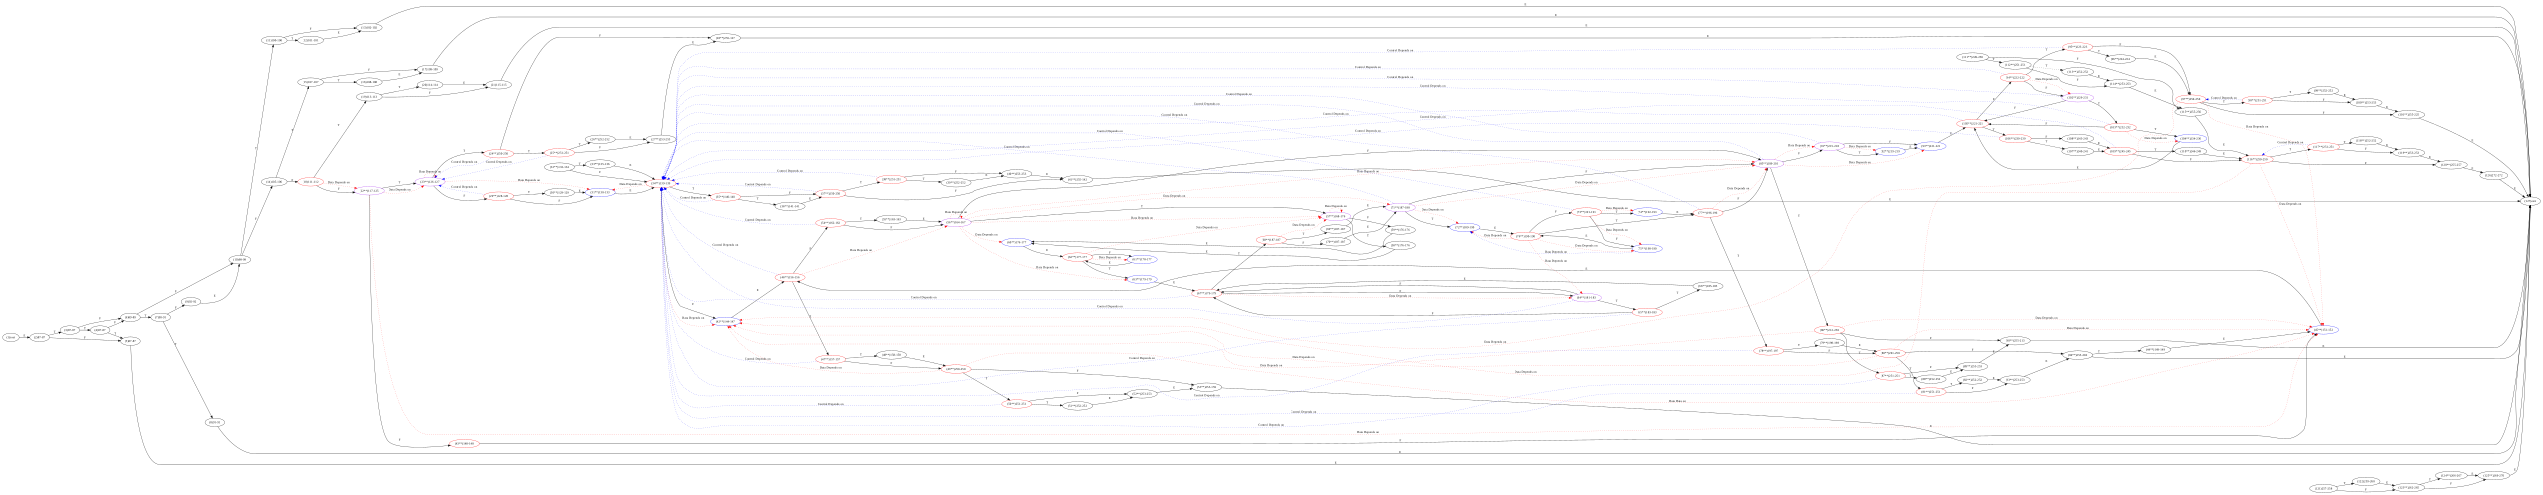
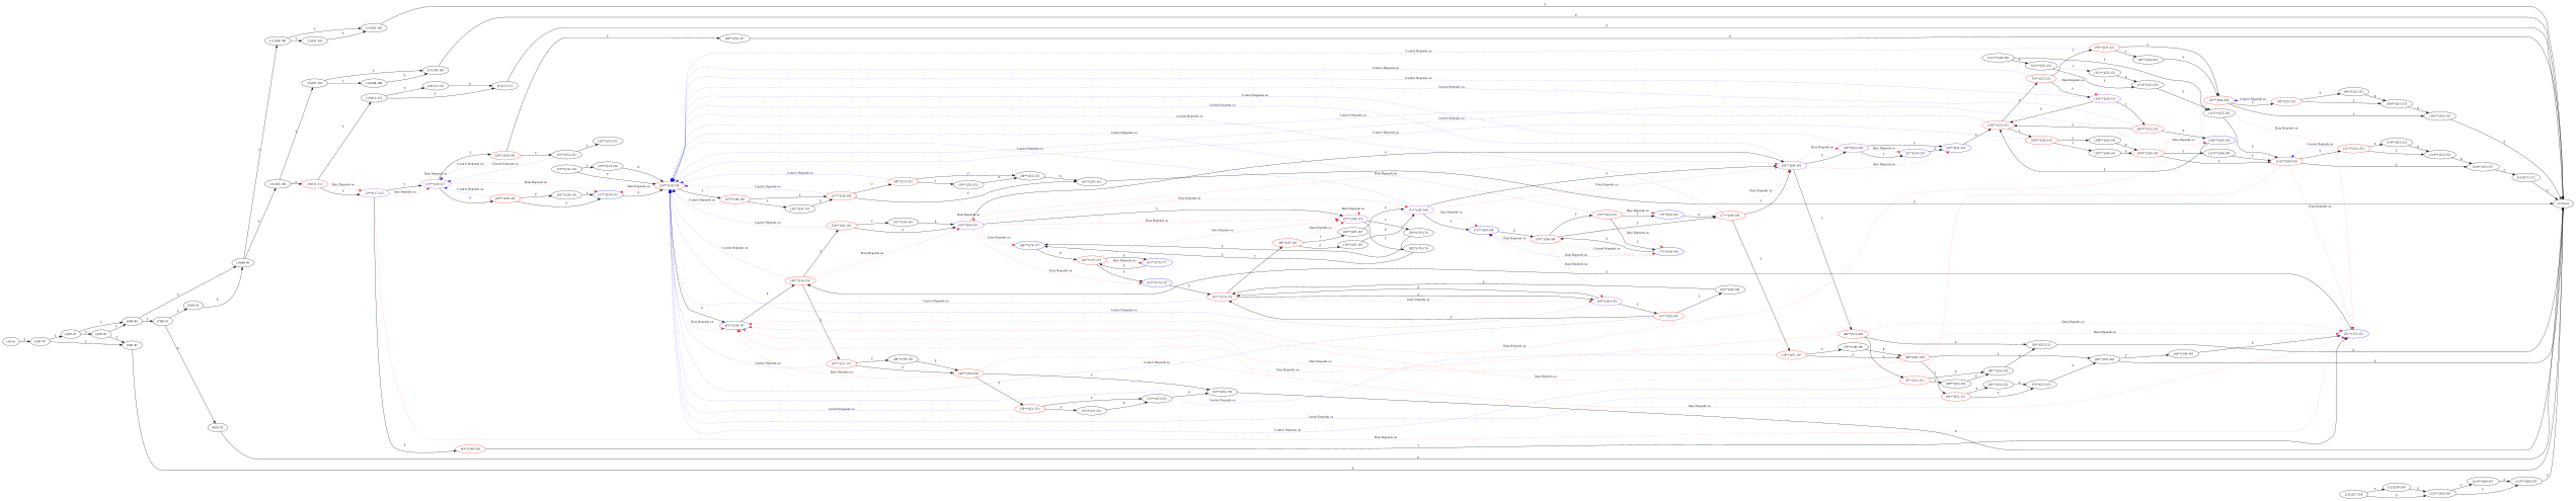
  digraph {
    fontname="Liberation Serif"
    rankdir=LR
    node [fontname="Liberation Serif"]
    edge [fontname="Liberation Serif"]
    n1 [label="(1)root"]
    n2 [label="(2)87-87"]
    n3 [label="(3)87-87"]
    n4 [label="(5)87-87"]
    n5 [label="(4)87-87"]
    n6 [label="(6)89-89"]
    n7 [label="(127)exit"]
    n8 [label="(7)90-91"]
    n9 [label="(10)98-99"]
    n10 [label="(8)91-91"]
    n11 [label="(9)92-92"]
    n12 [label="(11)100-100"]
    n13 [label="(14)105-106"]
    n14 [label="(12)101-101"]
    n15 [label="(13)102-102"]
    n16 [label="(15)107-107"]
    n17 [color=red label="(18)111-112"]
    n18 [label="(17)109-109"]
    n19 [label="(16)108-108"]
    n20 [label="(19)113-113"]
    n21 [color=purple label="(22**)117-125"]
    n22 [label="(21)115-115"]
    n23 [label="(20)114-114"]
    n24 [color=purple label="(23**)126-127"]
    n25 [color=red label="(43**)148-148"]
    n26 [color=blue label="(45**)151-152"]
    n27 [color=red label="(24**)250-250"]
    n28 [color=red label="(29**)128-128"]
    n29 [color=blue label="(31**)130-133"]
-   n30 [color=red label="(25**)251-251"]
+   n30 [color=black label="(25**)251-251"]
    n31 [label="(28**)255-127"]
    n32 [label="(30**)129-129"]
    n33 [color=red label="(34**)139-139"]
    n34 [color=red label="(46**)156-156"]
-   n35 [label="(27**)253-253"]
    n36 [label="(26**)252-252"]
    n37 [color=red label="(35**)140-140"]
    n38 [color=blue label="(42**)144-147"]
    n39 [label="(36**)141-141"]
    n40 [color=red label="(37**)250-250"]
    n41 [color=red label="(38**)251-251"]
    n42 [label="(41**)255-142"]
    n43 [label="(32**)133-134"]
    n44 [label="(33**)135-136"]
    n45 [label="(39**)252-252"]
    n46 [label="(40**)253-253"]
    n47 [color=red label="(47**)157-157"]
    n48 [color=red label="(54**)162-162"]
    n49 [color=purple label="(56**)164-167"]
    n50 [label="(44**)149-149"]
    n51 [color=red label="(49**)250-250"]
    n52 [label="(48**)158-158"]
    n53 [label="(55**)163-163"]
    n54 [color=blue label="(60**)176-177"]
    n55 [color=purple label="(57**)168-176"]
    n56 [color=blue label="(63**)179-179"]
    n57 [color=purple label="(71**)187-188"]
    n58 [color=purple label="(85**)209-210"]
    n59 [color=red label="(50**)251-251"]
    n60 [label="(53**)255-159"]
    n61 [label="(51**)252-252"]
    n62 [label="(52**)253-253"]
    n63 [label="(59**)176-176"]
    n64 [color=red label="(62**)177-177"]
    n65 [label="(58**)176-176"]
    n66 [color=red label="(67**)179-179"]
    n67 [color=blue label="(72**)189-190"]
    n68 [color=red label="(86**)212-250"]
    n69 [color=blue label="(93**)221-221"]
    n70 [color=purple label="(91**)215-218"]
    n71 [color=red label="(68**)187-187"]
    n72 [color=purple label="(64**)181-183"]
    n73 [color=blue label="(61**)178-177"]
    n74 [label="(69**)187-187"]
    n75 [label="(70**)187-187"]
    n76 [color=red label="(76**)190-190"]
    n77 [color=red label="(65**)183-183"]
    n78 [label="(66**)185-185"]
    n79 [color=red label="(77**)196-196"]
    n80 [color=red label="(73**)191-191"]
    n81 [color=blue label="(75**)190-190"]
    n82 [color=red label="(78**)197-197"]
    n83 [color=blue label="(74**)192-193"]
    n84 [label="(79**)198-198"]
    n85 [color=red label="(80**)201-250"]
    n86 [label="(84**)255-202"]
    n87 [color=red label="(81**)251-251"]
    n88 [color=red label="(87**)251-251"]
    n89 [label="(90**)255-213"]
    n90 [color=red label="(105**)221-221"]
    n91 [color=blue label="(92**)219-219"]
    n92 [label="(89**)253-253"]
    n93 [label="(88**)252-252"]
    n94 [label="(83**)253-253"]
    n95 [label="(82**)252-252"]
    n96 [color=red label="(94**)222-222"]
    n97 [color=red label="(106**)239-239"]
    n98 [color=red label="(95**)223-223"]
    n99 [label="(96**)224-224"]
    n100 [color=red label="(97**)250-250"]
    n101 [label="(101**)255-225"]
    n102 [color=red label="(98**)251-251"]
    n103 [color=purple label="(102**)229-231"]
    n104 [color=red label="(103**)232-232"]
    n105 [color=blue label="(104**)234-236"]
    n106 [label="(100**)253-253"]
    n107 [label="(99**)252-252"]
    n108 [label="(110**)246-249"]
    n109 [color=red label="(116**)250-250"]
    n110 [label="(120**)255-257"]
    n111 [color=red label="(117**)251-251"]
    n112 [label="(111**)249-250"]
    n113 [label="(115**)255-256"]
    n114 [label="(112**)251-251"]
    n115 [label="(114**)253-253"]
    n116 [label="(113**)252-252"]
    n117 [label="(108**)243-243"]
    n118 [color=red label="(109**)245-245"]
    n119 [label="(107**)240-241"]
    n120 [label="(119**)253-253"]
    n121 [label="(126)272-272"]
    n122 [label="(118**)252-252"]
    n123 [label="(125**)269-270"]
    n124 [label="(124**)266-267"]
    n125 [label="(123**)262-265"]
    n126 [label="(122)259-260"]
    n127 [label="(121)257-258"]
    n1 -> n2 [label=E]
    n2 -> n3 [label=T]
    n2 -> n4 [label=F]
    n3 -> n5 [label=T]
    n3 -> n6 [label=F]
    n4 -> n7 [label=E]
    n5 -> n4 [label=T]
    n5 -> n6 [label=F]
    n6 -> n8 [label=T]
    n6 -> n9 [label=F]
    n8 -> n10 [label=T]
    n8 -> n11 [label=F]
    n9 -> n12 [label=T]
    n9 -> n13 [label=F]
    n10 -> n7 [label=E]
    n11 -> n9 [label=E]
    n12 -> n14 [label=T]
    n12 -> n15 [label=F]
    n13 -> n16 [label=T]
    n13 -> n17 [label=F]
    n14 -> n15 [label=E]
    n15 -> n7 [label=E]
    n16 -> n18 [label=F]
    n16 -> n19 [label=T]
    n17 -> n20 [label=T]
    n17 -> n21 [label=F]
    n17 -> n21 [color=red label="Data Depends on" style=dotted]
    n18 -> n7 [label=E]
    n19 -> n18 [label=E]
    n20 -> n22 [label=F]
    n20 -> n23 [label=T]
    n21 -> n24 [label=T]
    n21 -> n24 [color=red label="Data Depends on" style=dotted]
    n21 -> n25 [label=F]
    n21 -> n26 [color=red label="Data Depends on" style=dotted]
    n22 -> n7 [label=E]
    n23 -> n22 [label=E]
    n24 -> n24 [color=red label="Data Depends on" style=dotted]
    n24 -> n27 [label=T]
    n24 -> n28 [label=F]
    n24 -> n29 [color=red label="Data Depends on" style=dotted]
    n25 -> n26 [label=F]
    n26 -> n34 [label=E]
    n27 -> n24 [color=blue label="Control Depends on" style=dotted]
    n27 -> n30 [label=T]
    n27 -> n31 [label=F]
    n28 -> n24 [color=blue label="Control Depends on" style=dotted]
    n28 -> n29 [label=F]
    n28 -> n32 [label=T]
    n29 -> n33 [label=E]
    n30 -> n24 [color=blue label="Control Depends on" style=dotted]
-   n30 -> n35 [label=F]
    n30 -> n36 [label=T]
    n31 -> n7 [label=E]
    n32 -> n29 [label=E]
    n33 -> n29 [color=red label="Data Depends on" style=dotted]
    n33 -> n37 [label=T]
    n33 -> n38 [label=F]
    n33 -> n38 [color=red label="Data Depends on" style=dotted]
    n34 -> n33 [color=blue label="Control Depends on" style=dotted]
    n34 -> n47 [label=T]
    n34 -> n48 [label=F]
    n34 -> n49 [color=red label="Data Depends on" style=dotted]
-   n35 -> n31 [label=E]
-   n36 -> n35 [label=E]
    n37 -> n33 [color=blue label="Control Depends on" style=dotted]
    n37 -> n39 [label=T]
    n37 -> n40 [label=F]
    n38 -> n34 [label=E]
    n39 -> n40 [label=E]
    n40 -> n33 [color=blue label="Control Depends on" style=dotted]
    n40 -> n41 [label=T]
    n40 -> n42 [label=F]
    n41 -> n33 [color=blue label="Control Depends on" style=dotted]
    n41 -> n45 [label=T]
    n41 -> n46 [label=F]
    n42 -> n7 [label=E]
    n43 -> n33 [label=F]
    n43 -> n44 [label=T]
    n44 -> n33 [label=E]
    n45 -> n46 [label=E]
    n46 -> n42 [label=E]
    n47 -> n33 [color=blue label="Control Depends on" style=dotted]
    n47 -> n51 [label=F]
    n47 -> n52 [label=T]
    n48 -> n33 [color=blue label="Control Depends on" style=dotted]
    n48 -> n49 [label=F]
    n48 -> n53 [label=T]
    n49 -> n49 [color=red label="Data Depends on" style=dotted]
    n49 -> n54 [color=red label="Data Depends on" style=dotted]
    n49 -> n55 [label=T]
    n49 -> n55 [color=red label="Data Depends on" style=dotted]
    n49 -> n56 [color=red label="Data Depends on" style=dotted]
    n49 -> n57 [color=red label="Data Depends on" style=dotted]
    n49 -> n58 [label=F]
    n49 -> n58 [color=red label="Data Depends on" style=dotted]
    n50 -> n26 [label=E]
-   n51 -> n26 [color=red label="Data Data on" style=dotted]
+   n51 -> n26 [color=red label="Data Depends on" style=dotted]
    n51 -> n38 [color=red label="Data Depends on" style=dotted]
    n51 -> n59 [label=T]
    n51 -> n60 [label=F]
    n52 -> n51 [label=E]
    n53 -> n49 [label=E]
    n54 -> n64 [label=E]
    n55 -> n55 [color=red label="Data Depends on" style=dotted]
    n55 -> n63 [label=F]
    n55 -> n65 [label=T]
    n56 -> n66 [label=E]
    n57 -> n33 [color=blue label="Control Depends on" style=dotted]
    n57 -> n58 [label=F]
    n57 -> n58 [color=red label="Data Depends on" style=dotted]
    n57 -> n67 [label=T]
    n57 -> n67 [color=red label="Data Depends on" style=dotted]
    n58 -> n33 [color=blue label="Control Depends on" style=dotted]
    n58 -> n68 [label=T]
    n58 -> n69 [color=red label="Data Depends on" style=dotted]
    n58 -> n70 [label=F]
    n58 -> n70 [color=red label="Data Depends on" style=dotted]
    n59 -> n33 [color=blue label="Control Depends on" style=dotted]
    n59 -> n61 [label=T]
    n59 -> n62 [label=F]
    n60 -> n7 [label=E]
    n61 -> n62 [label=E]
    n62 -> n60 [label=E]
    n63 -> n54 [label=E]
    n64 -> n55 [color=red label="Data Depends on" style=dotted]
    n64 -> n56 [label=T]
    n64 -> n73 [label=F]
    n64 -> n73 [color=red label="Data Depends on" style=dotted]
    n65 -> n54 [label=E]
    n66 -> n33 [color=blue label="Control Depends on" style=dotted]
    n66 -> n71 [label=T]
    n66 -> n72 [label=F]
    n66 -> n72 [color=red label="Data Depends on" style=dotted]
    n67 -> n76 [label=E]
    n68 -> n26 [color=red label="Data Depends on" style=dotted]
    n68 -> n38 [color=red label="Data Depends on" style=dotted]
    n68 -> n88 [label=T]
    n68 -> n89 [label=F]
    n69 -> n90 [label=E]
    n70 -> n33 [color=blue label="Control Depends on" style=dotted]
    n70 -> n69 [label=F]
    n70 -> n91 [label=T]
    n70 -> n91 [color=red label="Data Depends on" style=dotted]
    n71 -> n55 [color=red label="Data Depends on" style=dotted]
    n71 -> n74 [label=T]
    n71 -> n75 [label=F]
    n72 -> n33 [color=blue label="Control Depends on" style=dotted]
    n72 -> n66 [label=F]
    n72 -> n77 [label=T]
    n73 -> n64 [label=E]
    n74 -> n57 [label=E]
    n75 -> n57 [label=E]
    n76 -> n67 [color=red label="Data Depends on" style=dotted]
    n76 -> n72 [color=red label="Data Depends on" style=dotted]
    n76 -> n79 [label=T]
    n76 -> n80 [label=F]
-   n76 -> n81 [color=red label="Data Depends on" style=dotted]
+   n76 -> n81 [color=red label="Control Depends on" style=dotted]
    n77 -> n33 [color=blue label="Control Depends on" style=dotted]
    n77 -> n66 [label=F]
    n77 -> n78 [label=T]
    n78 -> n66 [label=E]
    n79 -> n33 [color=blue label="Control Depends on" style=dotted]
    n79 -> n58 [label=F]
    n79 -> n58 [color=red label="Data Depends on" style=dotted]
    n79 -> n82 [label=T]
    n80 -> n33 [color=blue label="Control Depends on" style=dotted]
    n80 -> n81 [label=F]
    n80 -> n81 [color=red label="Data Depends on" style=dotted]
    n80 -> n83 [label=T]
    n80 -> n83 [color=red label="Data Depends on" style=dotted]
    n81 -> n67 [color=blue label="Data Depends on" style=dotted]
    n81 -> n76 [label=E]
    n82 -> n33 [color=blue label="Control Depends on" style=dotted]
    n82 -> n84 [label=T]
    n82 -> n85 [label=F]
    n83 -> n79 [label=E]
    n84 -> n85 [label=E]
    n85 -> n26 [color=red label="Data Depends on" style=dotted]
    n85 -> n38 [color=red label="Data Depends on" style=dotted]
    n85 -> n86 [label=F]
    n85 -> n87 [label=T]
    n86 -> n7 [label=E]
    n86 -> n50 [label=T]
    n87 -> n33 [color=blue label="Control Depends on" style=dotted]
    n87 -> n94 [label=F]
    n87 -> n95 [label=T]
    n88 -> n33 [color=blue label="Control Depends on" style=dotted]
    n88 -> n92 [label=F]
    n88 -> n93 [label=T]
    n89 -> n7 [label=E]
    n90 -> n33 [color=blue label="Control Depends on" style=dotted]
    n90 -> n96 [label=F]
    n90 -> n97 [label=T]
    n91 -> n69 [label=E]
    n92 -> n89 [label=E]
    n93 -> n92 [label=E]
    n94 -> n86 [label=E]
    n95 -> n94 [label=E]
    n96 -> n33 [color=blue label="Control Depends on" style=dotted]
    n96 -> n98 [label=T]
    n96 -> n103 [label=F]
    n96 -> n103 [color=red label="Data Depends on" style=dotted]
    n97 -> n33 [color=blue label="Control Depends on" style=dotted]
    n97 -> n117 [label=F]
    n97 -> n119 [label=T]
    n98 -> n33 [color=blue label="Control Depends on" style=dotted]
    n98 -> n99 [label=T]
    n98 -> n100 [label=F]
    n99 -> n100 [label=E]
    n100 -> n26 [color=red label="Data Depends on" style=dotted]
    n100 -> n38 [color=red label="Data Depends on" style=dotted]
    n100 -> n101 [label=F]
    n100 -> n102 [label=T]
    n101 -> n7 [label=E]
    n102 -> n100 [color=blue label="Control Depends on" style=dotted]
    n102 -> n106 [label=F]
    n102 -> n107 [label=T]
    n103 -> n33 [color=blue label="Control Depends on" style=dotted]
    n103 -> n90 [label=F]
    n103 -> n104 [label=T]
    n104 -> n33 [color=blue label="Control Depends on" style=dotted]
    n104 -> n90 [label=F]
    n104 -> n105 [label=T]
    n104 -> n105 [color=red label="Data Depends on" style=dotted]
    n105 -> n90 [label=E]
    n106 -> n101 [label=E]
    n107 -> n106 [label=E]
    n108 -> n109 [label=E]
    n109 -> n26 [color=red label="Data Depends on" style=dotted]
    n109 -> n38 [color=red label="Data Depends on" style=dotted]
    n109 -> n110 [label=F]
    n109 -> n111 [label=T]
    n110 -> n121 [label=E]
    n111 -> n109 [color=blue label="Control Depends on" style=dotted]
    n111 -> n120 [label=F]
    n111 -> n122 [label=T]
    n112 -> n113 [label=F]
    n112 -> n114 [label=T]
    n113 -> n109 [label=E]
    n114 -> n115 [label=F]
    n114 -> n116 [label=T style=dotted]
    n115 -> n113 [label=E]
    n116 -> n115 [label=E]
    n117 -> n118 [label=E]
    n118 -> n33 [color=blue label="Control Depends on" style=dotted]
    n118 -> n108 [label=T]
    n118 -> n109 [label=F]
    n119 -> n118 [label=E]
    n120 -> n110 [label=E]
    n121 -> n7 [label=E]
    n122 -> n120 [label=E]
    n123 -> n7 [label=E]
    n124 -> n123 [label=E]
    n125 -> n123 [label=F]
    n125 -> n124 [label=T]
    n126 -> n125 [label=E]
    n127 -> n125 [label=F]
    n127 -> n126 [label=T]
  }
